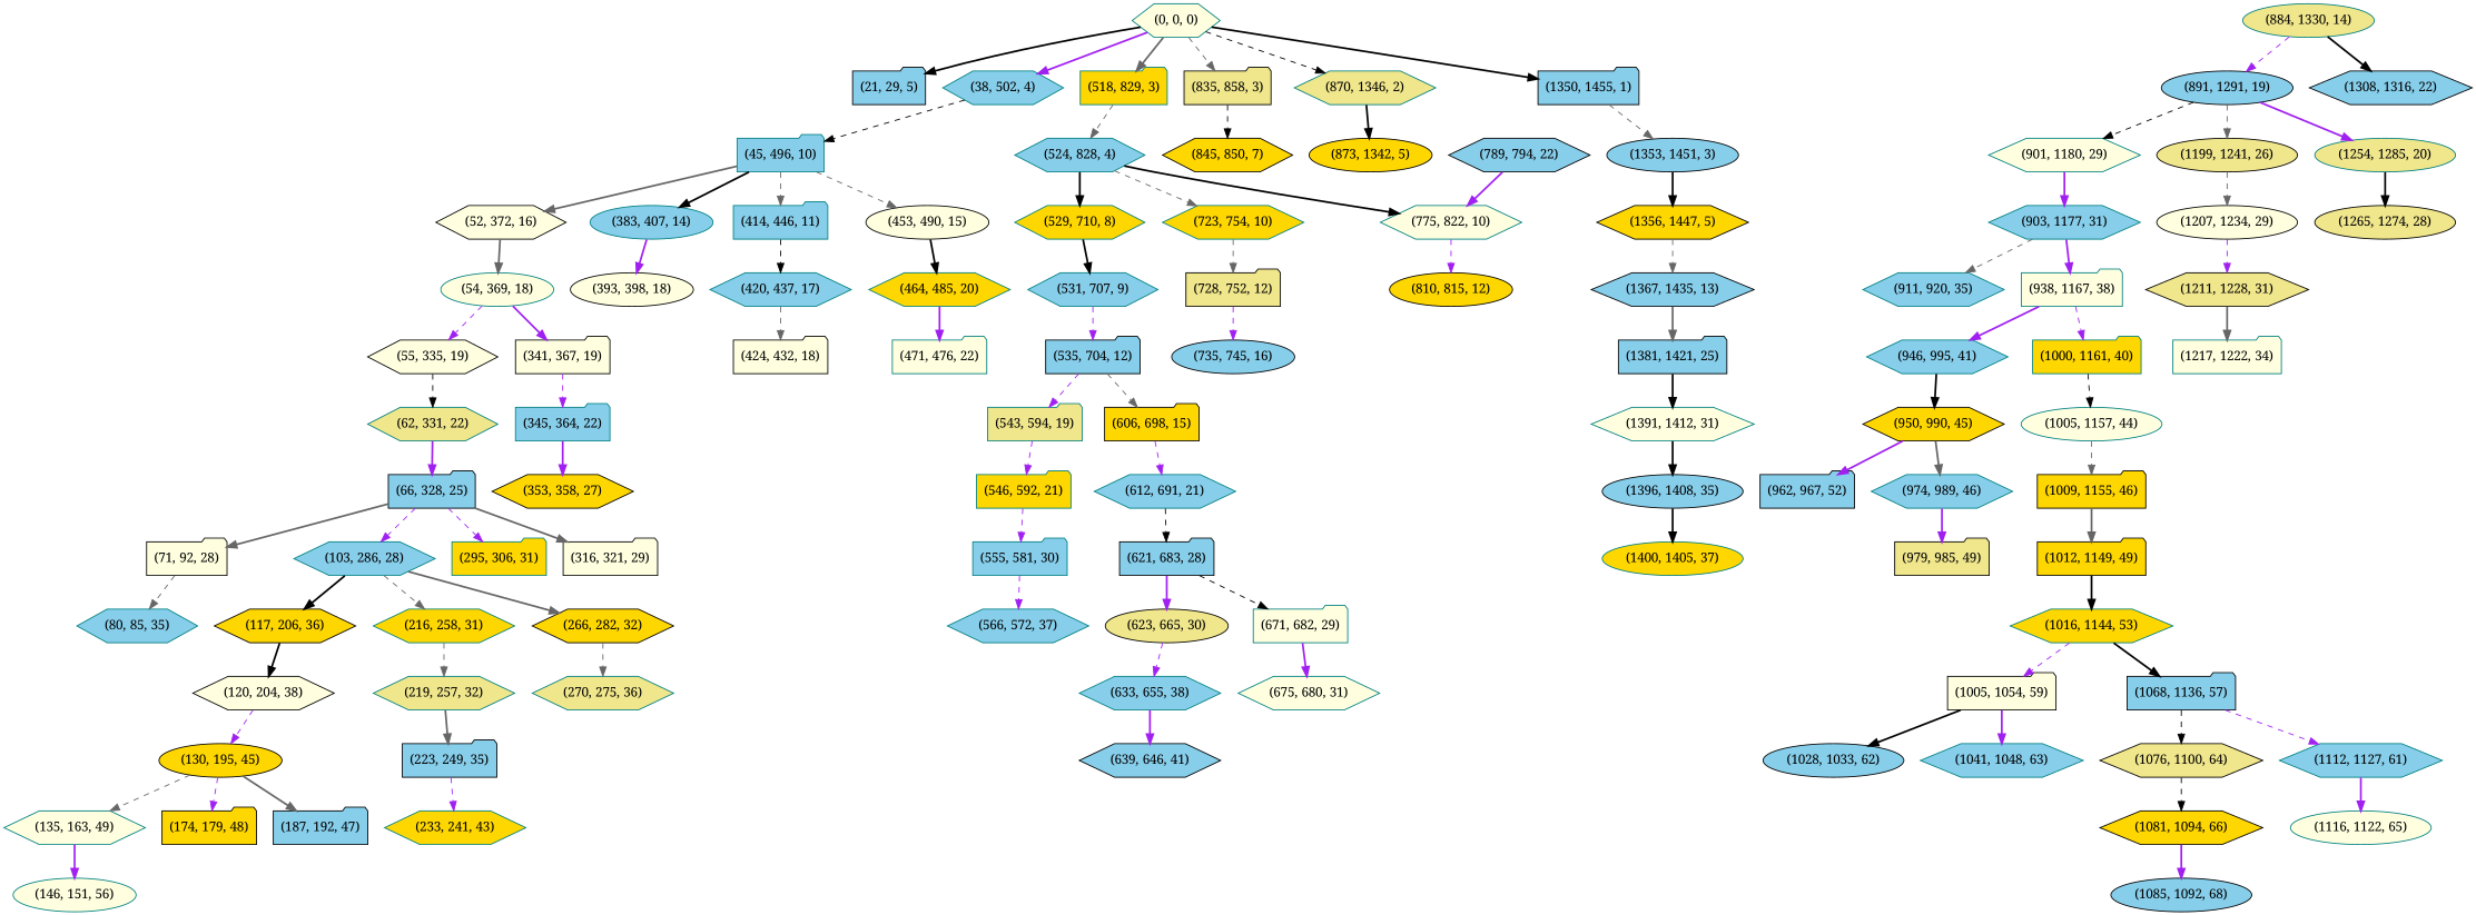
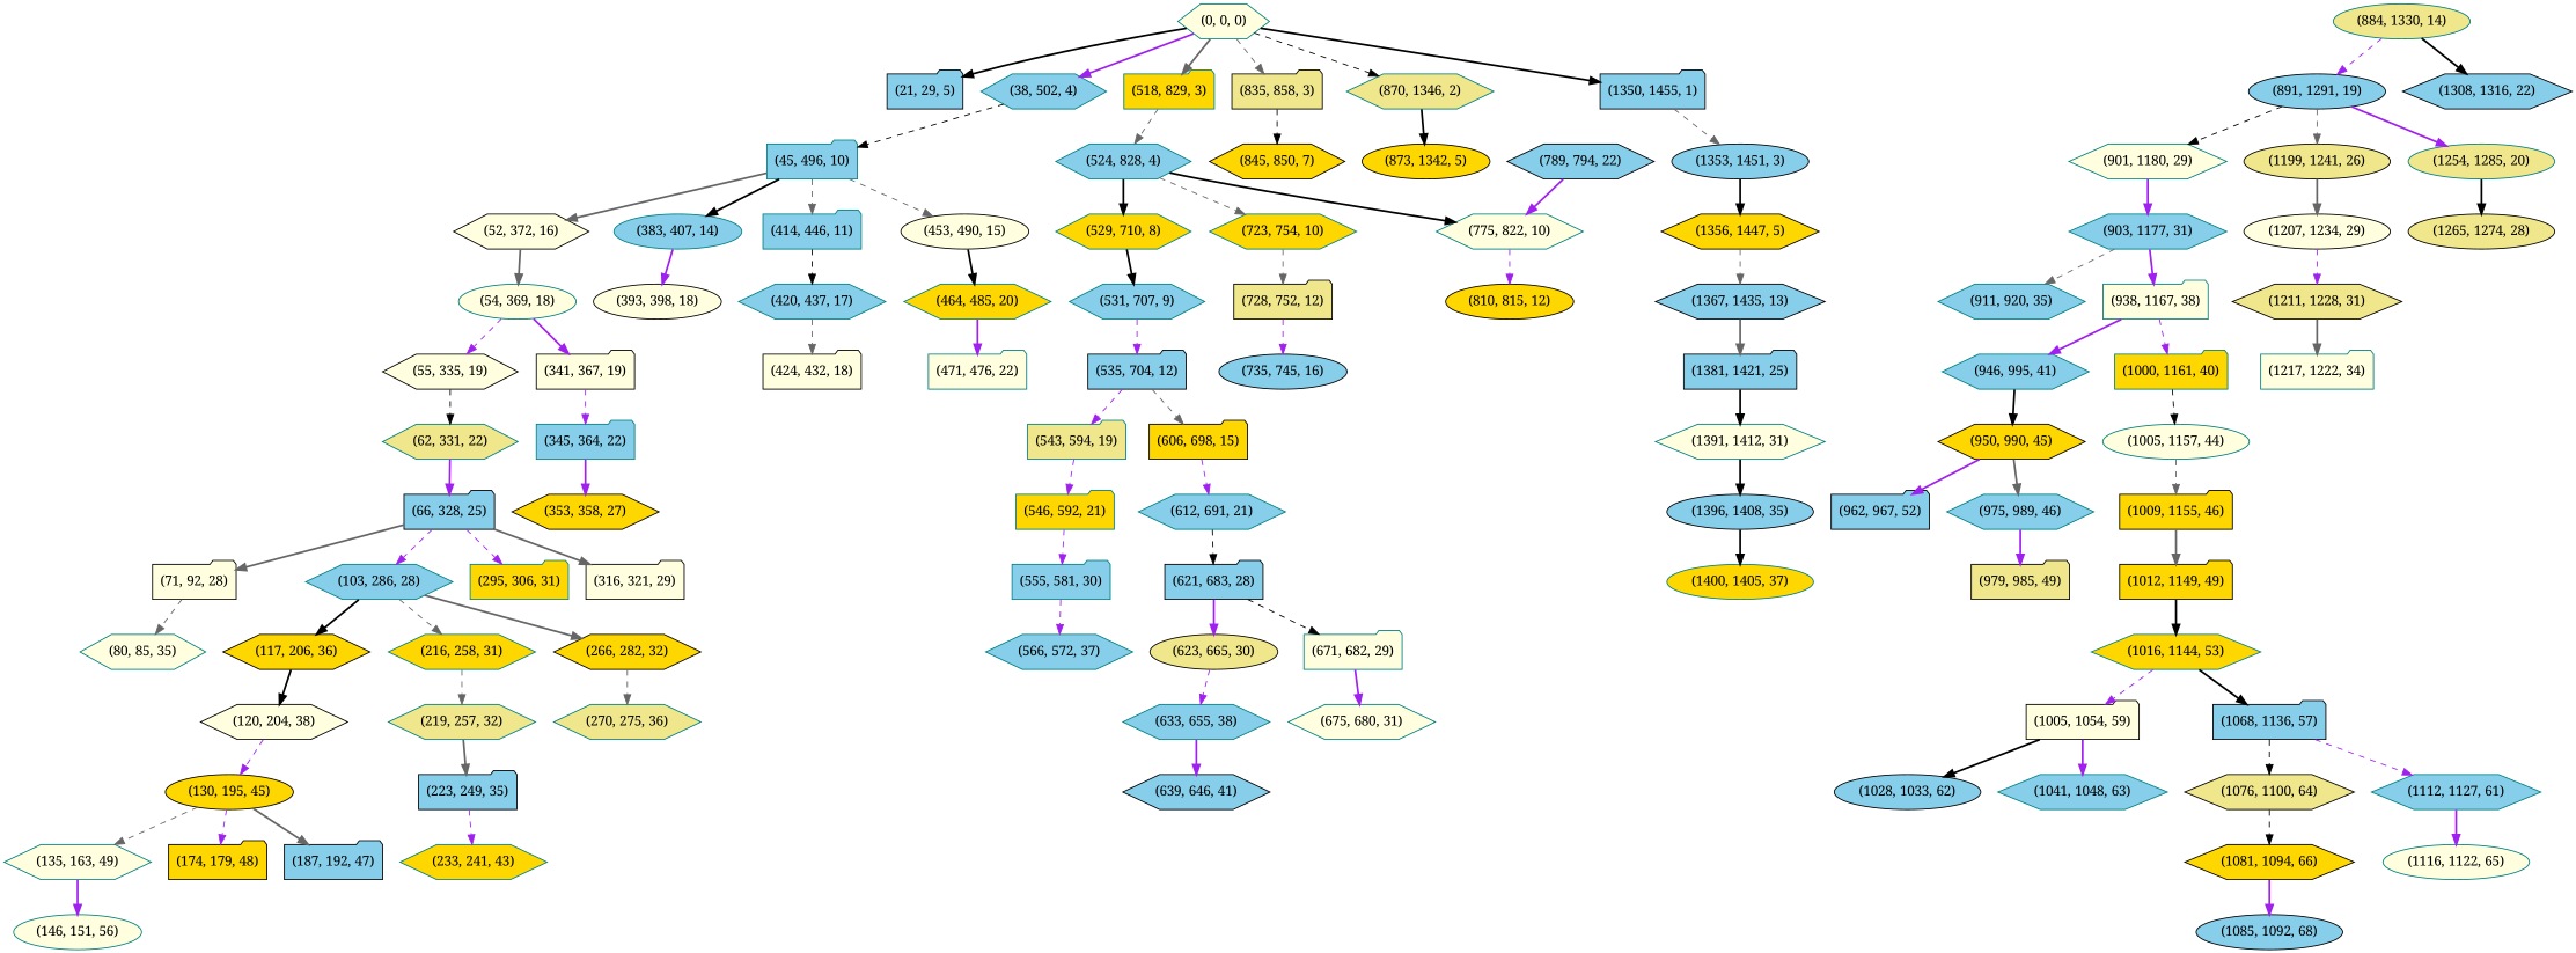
  digraph {
    fontname="Noto Serif"
    node [color=black fillcolor=skyblue fontname="Noto Serif" shape=hexagon style=filled]
    edge [color=purple fontname="Noto Serif" style=bold]
    "(0, 0, 0)" [color=teal fillcolor=lightyellow]
    "(21, 29, 5)" [shape=folder]
    "(38, 502, 4)" [color=teal]
    "(518, 829, 3)" [color=teal fillcolor=gold shape=folder]
    "(835, 858, 3)" [fillcolor=khaki shape=folder]
    "(870, 1346, 2)" [color=teal fillcolor=khaki]
    "(1350, 1455, 1)" [shape=folder]
    "(45, 496, 10)" [color=teal shape=folder]
    "(524, 828, 4)" [color=teal]
    "(845, 850, 7)" [fillcolor=gold]
    "(873, 1342, 5)" [fillcolor=gold shape=ellipse]
    "(1353, 1451, 3)" [shape=ellipse]
    "(52, 372, 16)" [fillcolor=lightyellow]
    "(383, 407, 14)" [color=teal shape=ellipse]
    "(414, 446, 11)" [color=teal shape=folder]
    "(453, 490, 15)" [fillcolor=lightyellow shape=ellipse]
    "(54, 369, 18)" [color=teal fillcolor=lightyellow shape=ellipse]
    "(393, 398, 18)" [fillcolor=lightyellow shape=ellipse]
    "(420, 437, 17)" [color=teal]
    "(464, 485, 20)" [color=teal fillcolor=gold]
    "(55, 335, 19)" [fillcolor=lightyellow]
    "(341, 367, 19)" [fillcolor=lightyellow shape=folder]
    "(62, 331, 22)" [color=teal fillcolor=khaki]
    "(345, 364, 22)" [color=teal shape=folder]
    "(66, 328, 25)" [shape=folder]
    "(71, 92, 28)" [fillcolor=lightyellow shape=folder]
    "(103, 286, 28)" [color=teal]
    "(295, 306, 31)" [color=teal fillcolor=gold shape=folder]
    "(316, 321, 29)" [fillcolor=lightyellow shape=folder]
-   "(80, 85, 35)" [color=teal]
+   "(80, 85, 35)" [color=teal fillcolor=lightyellow]
    "(117, 206, 36)" [fillcolor=gold]
    "(216, 258, 31)" [color=teal fillcolor=gold]
    "(266, 282, 32)" [fillcolor=gold]
    "(120, 204, 38)" [fillcolor=lightyellow]
    "(219, 257, 32)" [color=teal fillcolor=khaki]
    "(270, 275, 36)" [color=teal fillcolor=khaki]
    "(130, 195, 45)" [fillcolor=gold shape=ellipse]
    "(135, 163, 49)" [color=teal fillcolor=lightyellow]
    "(174, 179, 48)" [fillcolor=gold shape=folder]
    "(187, 192, 47)" [shape=folder]
    "(146, 151, 56)" [color=teal fillcolor=lightyellow shape=ellipse]
    "(223, 249, 35)" [shape=folder]
    "(233, 241, 43)" [color=teal fillcolor=gold]
    "(353, 358, 27)" [fillcolor=gold]
    "(424, 432, 18)" [fillcolor=lightyellow shape=folder]
    "(471, 476, 22)" [color=teal fillcolor=lightyellow shape=folder]
    "(529, 710, 8)" [color=teal fillcolor=gold]
    "(723, 754, 10)" [color=teal fillcolor=gold]
    "(775, 822, 10)" [color=teal fillcolor=lightyellow]
    "(531, 707, 9)" [color=teal]
    "(728, 752, 12)" [fillcolor=khaki shape=folder]
    "(810, 815, 12)" [fillcolor=gold shape=ellipse]
    "(535, 704, 12)" [shape=folder]
    "(543, 594, 19)" [color=teal fillcolor=khaki shape=folder]
    "(606, 698, 15)" [fillcolor=gold shape=folder]
    "(546, 592, 21)" [color=teal fillcolor=gold shape=folder]
    "(612, 691, 21)" [color=teal]
    "(555, 581, 30)" [color=teal shape=folder]
    "(566, 572, 37)" [color=teal]
    "(621, 683, 28)" [shape=folder]
    "(623, 665, 30)" [fillcolor=khaki shape=ellipse]
    "(671, 682, 29)" [color=teal fillcolor=lightyellow shape=folder]
    "(633, 655, 38)" [color=teal]
    "(675, 680, 31)" [color=teal fillcolor=lightyellow]
    "(639, 646, 41)"
    "(735, 745, 16)" [shape=ellipse]
    "(789, 794, 22)"
    "(884, 1330, 14)" [color=teal fillcolor=khaki shape=ellipse]
    "(891, 1291, 19)" [shape=ellipse]
    "(1308, 1316, 22)"
    "(901, 1180, 29)" [color=teal fillcolor=lightyellow]
    "(1199, 1241, 26)" [fillcolor=khaki shape=ellipse]
    "(1254, 1285, 20)" [color=teal fillcolor=khaki shape=ellipse]
    "(903, 1177, 31)" [color=teal]
    "(1207, 1234, 29)" [fillcolor=lightyellow shape=ellipse]
    "(1265, 1274, 28)" [fillcolor=khaki shape=ellipse]
    "(911, 920, 35)" [color=teal]
    "(938, 1167, 38)" [color=teal fillcolor=lightyellow shape=folder]
    "(946, 995, 41)" [color=teal]
    "(1000, 1161, 40)" [color=teal fillcolor=gold shape=folder]
    "(950, 990, 45)" [fillcolor=gold]
    "(1005, 1157, 44)" [color=teal fillcolor=lightyellow shape=ellipse]
    "(962, 967, 52)" [shape=folder]
-   "(975, 989, 46)" [color=teal label="(974, 989, 46)"]
+   "(975, 989, 46)" [color=teal]
    "(979, 985, 49)" [fillcolor=khaki shape=folder]
    "(1009, 1155, 46)" [fillcolor=gold shape=folder]
    "(1012, 1149, 49)" [fillcolor=gold shape=folder]
    "(1016, 1144, 53)" [color=teal fillcolor=gold]
    n89 [fillcolor=lightyellow label="(1005, 1054, 59)" shape=folder]
    "(1068, 1136, 57)" [shape=folder]
    "(1028, 1033, 62)" [shape=ellipse]
    "(1041, 1048, 63)" [color=teal]
    "(1076, 1100, 64)" [fillcolor=khaki]
    "(1112, 1127, 61)" [color=teal]
    "(1081, 1094, 66)" [fillcolor=gold]
    "(1116, 1122, 65)" [color=teal fillcolor=lightyellow shape=ellipse]
    "(1085, 1092, 68)" [shape=ellipse]
    "(1211, 1228, 31)" [fillcolor=khaki]
    "(1217, 1222, 34)" [color=teal fillcolor=lightyellow shape=folder]
    "(1356, 1447, 5)" [fillcolor=gold]
    "(1367, 1435, 13)"
    "(1381, 1421, 25)" [shape=folder]
    "(1391, 1412, 31)" [color=teal fillcolor=lightyellow]
    "(1396, 1408, 35)" [shape=ellipse]
    "(1400, 1405, 37)" [color=teal fillcolor=gold shape=ellipse]
    "(0, 0, 0)" -> "(21, 29, 5)" [color=black]
    "(0, 0, 0)" -> "(38, 502, 4)"
    "(0, 0, 0)" -> "(518, 829, 3)" [color=gray40]
    "(0, 0, 0)" -> "(835, 858, 3)" [color=gray40 style=dashed]
    "(0, 0, 0)" -> "(870, 1346, 2)" [color=black style=dashed]
    "(0, 0, 0)" -> "(1350, 1455, 1)" [color=black]
    "(38, 502, 4)" -> "(45, 496, 10)" [color=black style=dashed]
    "(518, 829, 3)" -> "(524, 828, 4)" [color=gray40 style=dashed]
    "(835, 858, 3)" -> "(845, 850, 7)" [color=black style=dashed]
    "(870, 1346, 2)" -> "(873, 1342, 5)" [color=black]
    "(1350, 1455, 1)" -> "(1353, 1451, 3)" [color=gray40 style=dashed]
    "(45, 496, 10)" -> "(52, 372, 16)" [color=gray40]
    "(45, 496, 10)" -> "(383, 407, 14)" [color=black]
    "(45, 496, 10)" -> "(414, 446, 11)" [color=gray40 style=dashed]
    "(45, 496, 10)" -> "(453, 490, 15)" [color=gray40 style=dashed]
    "(524, 828, 4)" -> "(529, 710, 8)" [color=black]
    "(524, 828, 4)" -> "(723, 754, 10)" [color=gray40 style=dashed]
    "(524, 828, 4)" -> "(775, 822, 10)" [color=black]
    "(1353, 1451, 3)" -> "(1356, 1447, 5)" [color=black]
    "(52, 372, 16)" -> "(54, 369, 18)" [color=gray40]
    "(383, 407, 14)" -> "(393, 398, 18)"
    "(414, 446, 11)" -> "(420, 437, 17)" [color=black style=dashed]
    "(453, 490, 15)" -> "(464, 485, 20)" [color=black]
    "(54, 369, 18)" -> "(55, 335, 19)" [style=dashed]
    "(54, 369, 18)" -> "(341, 367, 19)"
    "(420, 437, 17)" -> "(424, 432, 18)" [color=gray40 style=dashed]
    "(464, 485, 20)" -> "(471, 476, 22)"
    "(55, 335, 19)" -> "(62, 331, 22)" [color=black style=dashed]
    "(341, 367, 19)" -> "(345, 364, 22)" [style=dashed]
    "(62, 331, 22)" -> "(66, 328, 25)"
    "(345, 364, 22)" -> "(353, 358, 27)"
    "(66, 328, 25)" -> "(71, 92, 28)" [color=gray40]
    "(66, 328, 25)" -> "(103, 286, 28)" [style=dashed]
    "(66, 328, 25)" -> "(295, 306, 31)" [style=dashed]
    "(66, 328, 25)" -> "(316, 321, 29)" [color=gray40]
    "(71, 92, 28)" -> "(80, 85, 35)" [color=gray40 style=dashed]
    "(103, 286, 28)" -> "(117, 206, 36)" [color=black]
    "(103, 286, 28)" -> "(216, 258, 31)" [color=gray40 style=dashed]
    "(103, 286, 28)" -> "(266, 282, 32)" [color=gray40]
    "(117, 206, 36)" -> "(120, 204, 38)" [color=black]
    "(216, 258, 31)" -> "(219, 257, 32)" [color=gray40 style=dashed]
    "(266, 282, 32)" -> "(270, 275, 36)" [color=gray40 style=dashed]
    "(120, 204, 38)" -> "(130, 195, 45)" [style=dashed]
    "(219, 257, 32)" -> "(223, 249, 35)" [color=gray40]
    "(130, 195, 45)" -> "(135, 163, 49)" [color=gray40 style=dashed]
    "(130, 195, 45)" -> "(174, 179, 48)" [style=dashed]
    "(130, 195, 45)" -> "(187, 192, 47)" [color=gray40]
    "(135, 163, 49)" -> "(146, 151, 56)"
    "(223, 249, 35)" -> "(233, 241, 43)" [style=dashed]
    "(529, 710, 8)" -> "(531, 707, 9)" [color=black]
    "(723, 754, 10)" -> "(728, 752, 12)" [color=gray40 style=dashed]
    "(775, 822, 10)" -> "(810, 815, 12)" [style=dashed]
    "(531, 707, 9)" -> "(535, 704, 12)" [style=dashed]
    "(728, 752, 12)" -> "(735, 745, 16)" [style=dashed]
    "(535, 704, 12)" -> "(543, 594, 19)" [style=dashed]
    "(535, 704, 12)" -> "(606, 698, 15)" [color=gray40 style=dashed]
    "(543, 594, 19)" -> "(546, 592, 21)" [style=dashed]
    "(606, 698, 15)" -> "(612, 691, 21)" [style=dashed]
    "(546, 592, 21)" -> "(555, 581, 30)" [style=dashed]
    "(612, 691, 21)" -> "(621, 683, 28)" [color=black style=dashed]
    "(555, 581, 30)" -> "(566, 572, 37)" [style=dashed]
    "(621, 683, 28)" -> "(623, 665, 30)"
    "(621, 683, 28)" -> "(671, 682, 29)" [color=black style=dashed]
    "(623, 665, 30)" -> "(633, 655, 38)" [style=dashed]
    "(671, 682, 29)" -> "(675, 680, 31)"
    "(633, 655, 38)" -> "(639, 646, 41)"
    "(789, 794, 22)" -> "(775, 822, 10)"
    "(884, 1330, 14)" -> "(891, 1291, 19)" [style=dashed]
    "(884, 1330, 14)" -> "(1308, 1316, 22)" [color=black]
    "(891, 1291, 19)" -> "(901, 1180, 29)" [color=black style=dashed]
    "(891, 1291, 19)" -> "(1199, 1241, 26)" [color=gray40 style=dashed]
    "(891, 1291, 19)" -> "(1254, 1285, 20)"
    "(901, 1180, 29)" -> "(903, 1177, 31)"
-   "(1199, 1241, 26)" -> "(1207, 1234, 29)" [color=gray40 style=dashed]
+   "(1199, 1241, 26)" -> "(1207, 1234, 29)" [color=gray40]
    "(1254, 1285, 20)" -> "(1265, 1274, 28)" [color=black]
    "(903, 1177, 31)" -> "(911, 920, 35)" [color=gray40 style=dashed]
    "(903, 1177, 31)" -> "(938, 1167, 38)"
    "(1207, 1234, 29)" -> "(1211, 1228, 31)" [style=dashed]
    "(938, 1167, 38)" -> "(946, 995, 41)"
    "(938, 1167, 38)" -> "(1000, 1161, 40)" [style=dashed]
    "(946, 995, 41)" -> "(950, 990, 45)" [color=black]
    "(1000, 1161, 40)" -> "(1005, 1157, 44)" [color=black style=dashed]
    "(950, 990, 45)" -> "(962, 967, 52)"
    "(950, 990, 45)" -> "(975, 989, 46)" [color=gray40]
    "(1005, 1157, 44)" -> "(1009, 1155, 46)" [color=gray40 style=dashed]
    "(975, 989, 46)" -> "(979, 985, 49)"
    "(1009, 1155, 46)" -> "(1012, 1149, 49)" [color=gray40]
    "(1012, 1149, 49)" -> "(1016, 1144, 53)" [color=black]
    "(1016, 1144, 53)" -> n89 [style=dashed]
    "(1016, 1144, 53)" -> "(1068, 1136, 57)" [color=black]
    n89 -> "(1028, 1033, 62)" [color=black]
    n89 -> "(1041, 1048, 63)"
    "(1068, 1136, 57)" -> "(1076, 1100, 64)" [color=black style=dashed]
    "(1068, 1136, 57)" -> "(1112, 1127, 61)" [style=dashed]
    "(1076, 1100, 64)" -> "(1081, 1094, 66)" [color=black style=dashed]
    "(1112, 1127, 61)" -> "(1116, 1122, 65)"
    "(1081, 1094, 66)" -> "(1085, 1092, 68)"
    "(1211, 1228, 31)" -> "(1217, 1222, 34)" [color=gray40]
    "(1356, 1447, 5)" -> "(1367, 1435, 13)" [color=gray40 style=dashed]
    "(1367, 1435, 13)" -> "(1381, 1421, 25)" [color=gray40]
    "(1381, 1421, 25)" -> "(1391, 1412, 31)" [color=black]
    "(1391, 1412, 31)" -> "(1396, 1408, 35)" [color=black]
    "(1396, 1408, 35)" -> "(1400, 1405, 37)" [color=black]
  }
